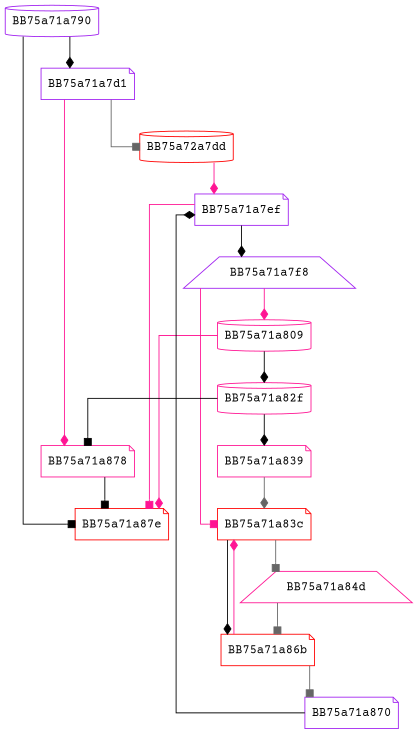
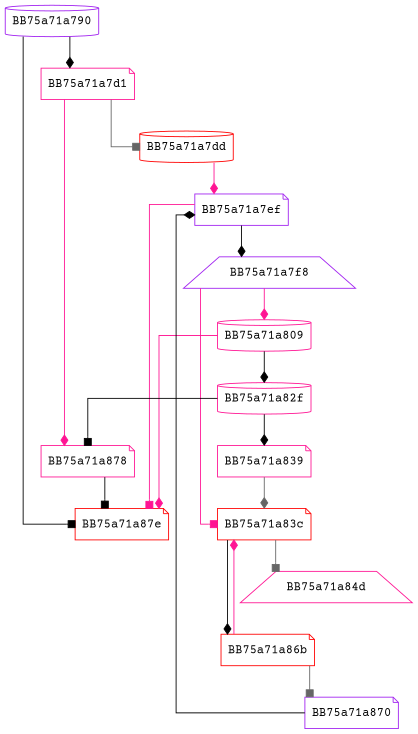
  digraph {
    fontname="Courier Prime"
    splines=ortho
    node [color=purple fontname="Courier Prime" shape=note]
    edge [arrowhead=diamond color=black fontname="Courier Prime"]
    BB75a71a790 [shape=cylinder]
    BB75a71a87e [color=red]
-   BB75a71a7d1
+   BB75a71a7d1 [color=deeppink]
    BB75a71a878 [color=deeppink]
-   BB75a71a7dd [color=red shape=cylinder label=BB75a72a7dd]
+   BB75a71a7dd [color=red shape=cylinder]
    BB75a71a7ef
    BB75a71a7f8 [shape=trapezium]
    BB75a71a809 [color=deeppink shape=cylinder]
    BB75a71a83c [color=red]
    BB75a71a870
    BB75a71a82f [color=deeppink shape=cylinder]
    BB75a71a839 [color=deeppink]
    BB75a71a86b [color=red]
    BB75a71a84d [color=deeppink shape=trapezium]
    BB75a71a790 -> BB75a71a87e [arrowhead=box]
    BB75a71a790 -> BB75a71a7d1
    BB75a71a7d1 -> BB75a71a878 [color=deeppink]
    BB75a71a7d1 -> BB75a71a7dd [arrowhead=box color=gray40]
    BB75a71a878 -> BB75a71a87e [arrowhead=box]
    BB75a71a7dd -> BB75a71a7ef [color=deeppink]
    BB75a71a7ef -> BB75a71a87e [arrowhead=box color=deeppink]
    BB75a71a7ef -> BB75a71a7f8
    BB75a71a7f8 -> BB75a71a809 [color=deeppink]
    BB75a71a7f8 -> BB75a71a83c [arrowhead=box color=deeppink]
    BB75a71a809 -> BB75a71a87e [color=deeppink]
    BB75a71a809 -> BB75a71a82f
    BB75a71a83c -> BB75a71a86b
    BB75a71a83c -> BB75a71a84d [arrowhead=box color=gray40]
    BB75a71a870 -> BB75a71a7ef
    BB75a71a82f -> BB75a71a878 [arrowhead=box]
    BB75a71a82f -> BB75a71a839
    BB75a71a839 -> BB75a71a83c [color=gray40]
    BB75a71a86b -> BB75a71a83c [color=deeppink]
    BB75a71a86b -> BB75a71a870 [arrowhead=box color=gray40]
-   BB75a71a84d -> BB75a71a86b [arrowhead=box color=gray40]
  }
